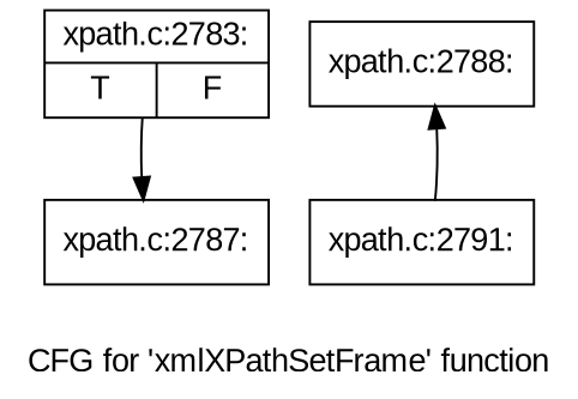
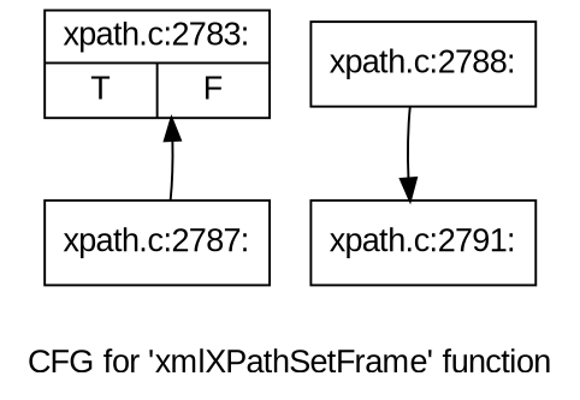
  digraph {
    fontname="Liberation Sans"
    label="CFG for 'xmlXPathSetFrame' function"
    node [fontname="Liberation Sans" shape=record]
    edge [fontname="Liberation Sans"]
    n1 [label="{xpath.c:2783:|{<s0>T|<s1>F}}"]
    n2 [label="{xpath.c:2787:}"]
    n3 [label="{xpath.c:2788:}"]
    n4 [label="{xpath.c:2791:}"]
-   n1 -> n2
-   n4 -> n3
+   n2 -> n1
+   n3 -> n4
  }
